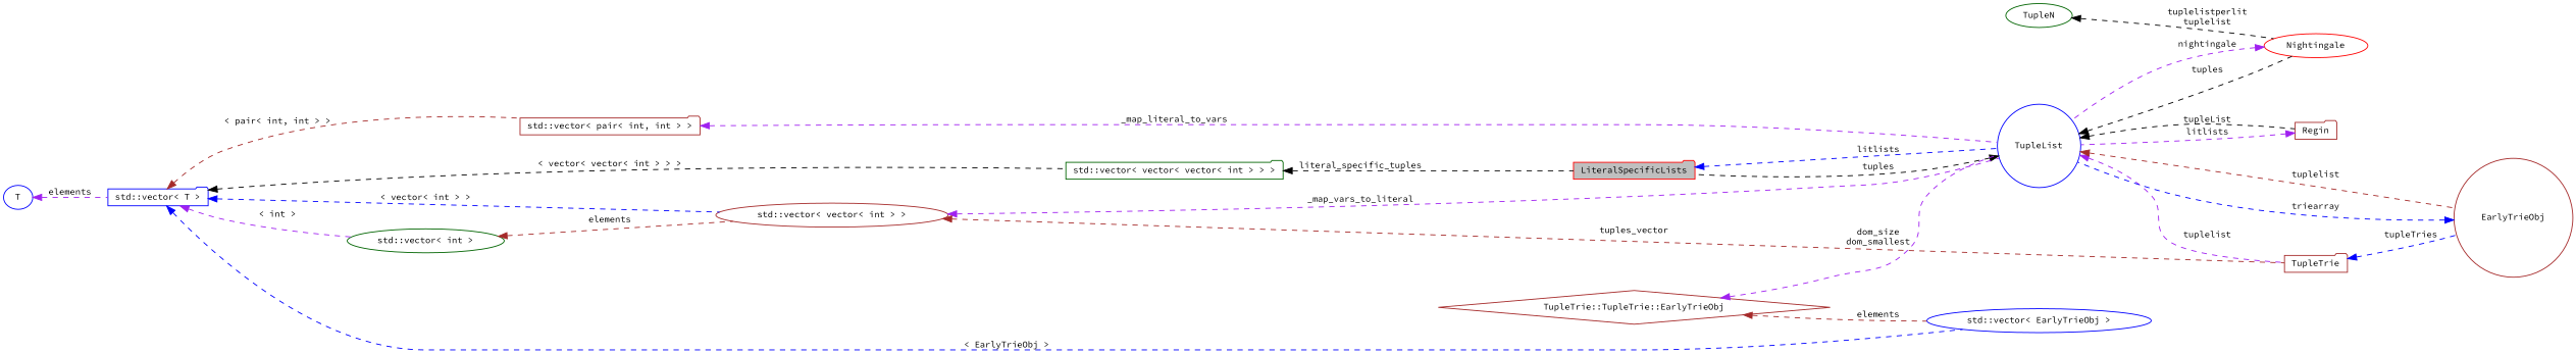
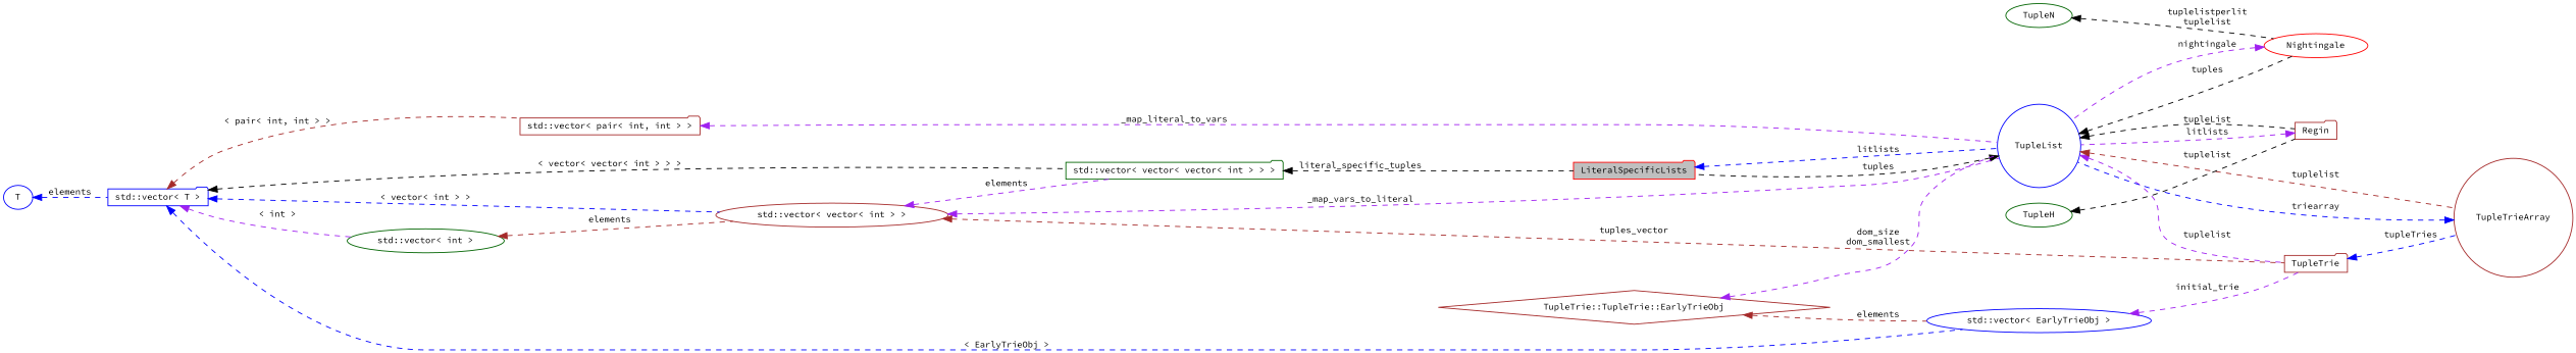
  digraph {
    fontname="Source Code Pro"
    rankdir=LR
    node [color=brown fillcolor=white fontname="Source Code Pro" fontsize=10 shape=ellipse style=filled]
    edge [color=purple dir=back fontname="Source Code Pro" fontsize=10 labelfontname=FreeSans labelfontsize=10 style=dashed]
    n1 [color=red fillcolor=grey75 fontcolor=black height=0.2 label=LiteralSpecificLists shape=folder width=0.4]
    n2 [color=blue height=0.2 label=TupleList shape=circle width=0.4]
    n3 [height=0.2 label=TupleTrie shape=folder width=0.4]
-   n4 [height=0.2 label=EarlyTrieObj shape=circle width=0.4]
+   n4 [height=0.2 label=TupleTrieArray shape=circle width=0.4]
    n5 [color=red height=0.2 label=Nightingale width=0.4]
    n6 [height=0.2 label=Regin shape=folder width=0.4]
    n7 [color=darkgreen height=0.2 label="std::vector\< vector\< vector\< int \> \> \>" shape=folder width=0.4]
    n8 [height=0.2 label="std::vector\< vector\< int \> \>" width=0.4]
    n9 [color=darkgreen height=0.2 label="std::vector\< int \>" width=0.4]
    n10 [color=blue height=0.2 label="std::vector\< T \>" shape=folder width=0.4]
    n11 [color=blue height=0.2 label="std::vector\< EarlyTrieObj \>" width=0.4]
    n12 [height=0.2 label="std::vector\< pair\< int, int \> \>" shape=folder width=0.4]
    n13 [color=blue height=0.2 label=T width=0.4]
    n14 [height=0.2 label="TupleTrie::TupleTrie::EarlyTrieObj" shape=diamond width=0.4]
    n15 [color=darkgreen height=0.2 label=TupleN width=0.4]
+   n16 [color=darkgreen height=0.2 label=TupleH width=0.4]
    n1 -> n2 [color=blue label=litlists]
    n2 -> n1 [color=black label=tuples]
    n2 -> n3 [label=tuplelist]
    n2 -> n4 [color=brown label=tuplelist]
    n2 -> n5 [color=black label=tuples]
    n2 -> n6 [color=black label=tupleList]
    n3 -> n4 [color=blue label=tupleTries]
    n4 -> n2 [color=blue label=triearray]
    n5 -> n2 [label=nightingale]
    n6 -> n2 [label=litlists]
    n7 -> n1 [color=black label=literal_specific_tuples]
    n8 -> n2 [label=_map_vars_to_literal]
    n8 -> n3 [color=brown label=tuples_vector]
+   n8 -> n7 [label=elements]
    n9 -> n8 [color=brown label=elements]
    n10 -> n7 [color=black label="\< vector\< vector\< int \> \> \>"]
    n10 -> n8 [color=blue label="\< vector\< int \> \>"]
    n10 -> n9 [label="\< int \>"]
    n10 -> n11 [color=blue label="\< EarlyTrieObj \>"]
    n10 -> n12 [color=brown label="\< pair\< int, int \> \>"]
+   n11 -> n3 [label=initial_trie]
    n12 -> n2 [label=_map_literal_to_vars]
-   n13 -> n10 [label=elements]
+   n13 -> n10 [color=blue label=elements]
    n14 -> n2 [label="dom_size\ndom_smallest"]
    n14 -> n11 [color=brown label=elements]
    n15 -> n5 [color=black label="tuplelistperlit\ntuplelist"]
+   n16 -> n6 [color=black label=tuplelist]
  }
